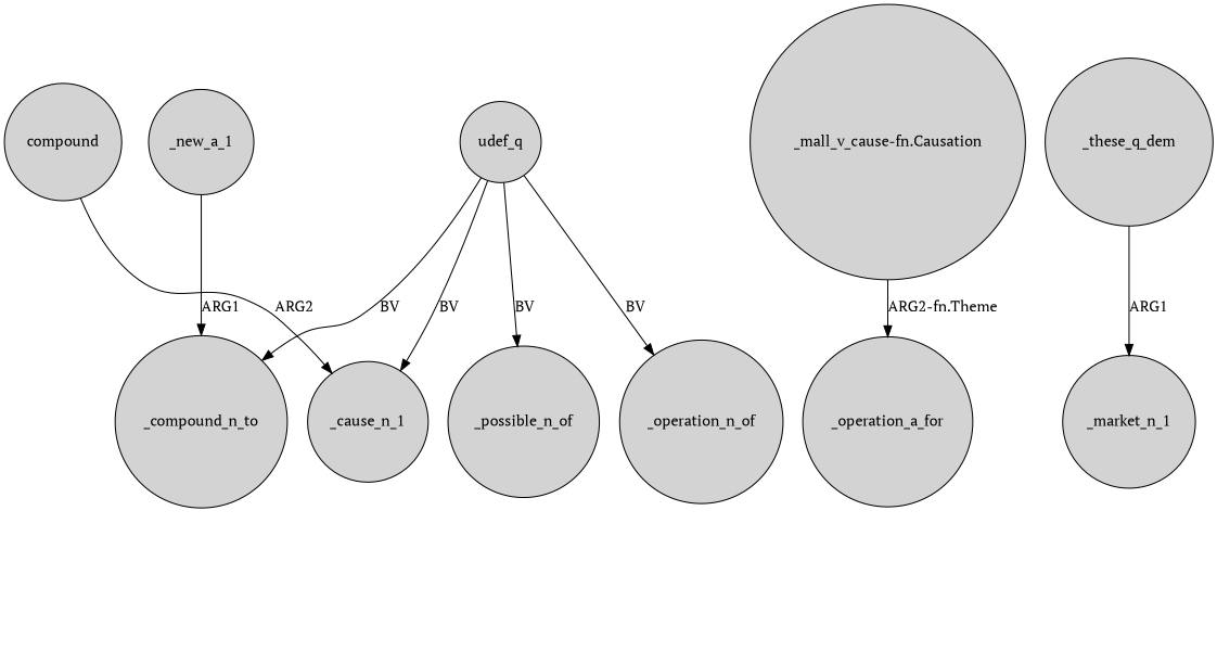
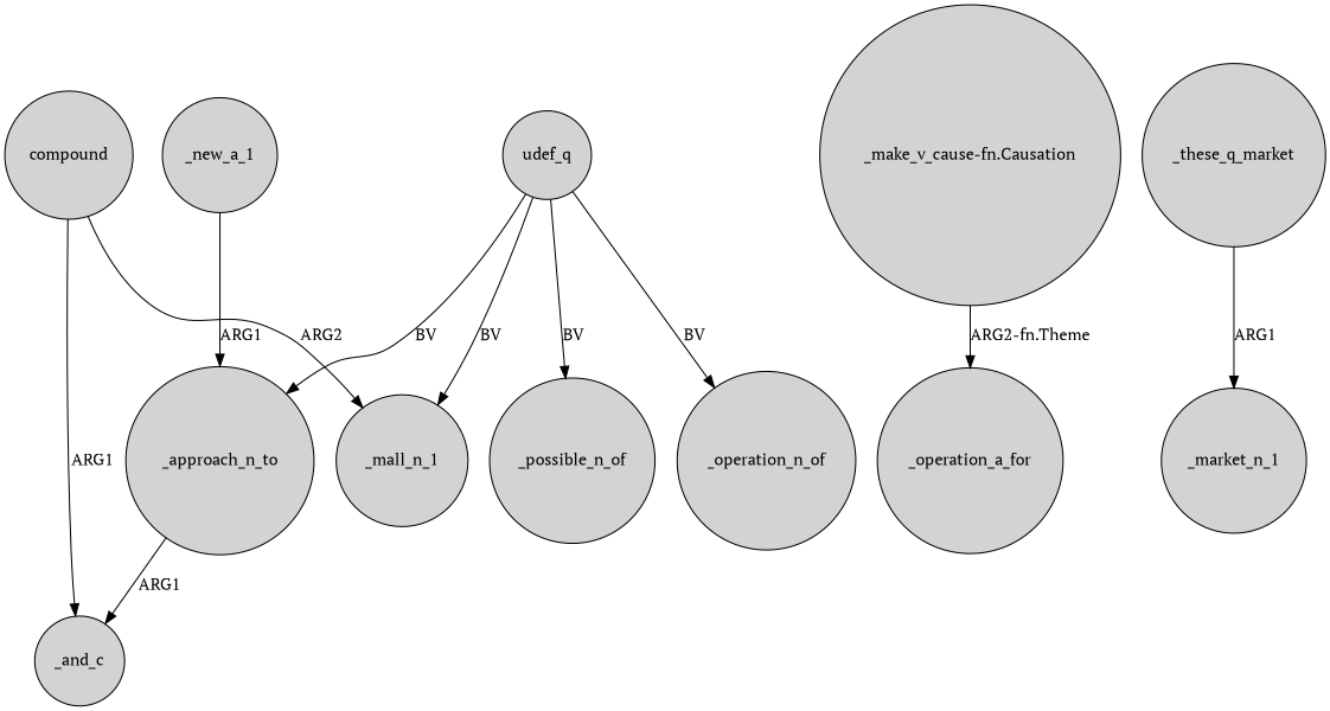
  digraph {
    fontname="PT Serif"
    node [fontname="PT Serif" shape=circle style=filled]
    edge [fontname="PT Serif"]
    _new_a_1
-   _approach_n_to [label=_compound_n_to]
+   _approach_n_to
+   _and_c
    udef_q
-   _mall_n_1 [label=_cause_n_1]
+   _mall_n_1
    _operation_n_of
    n7 [label=_possible_n_of]
    n8 [label=_operation_a_for]
    compound
-   _these_q_dem
+   _these_q_dem [label=_these_q_market]
    _market_n_1
-   "_make_v_cause-fn.Causation" [label="_mall_v_cause-fn.Causation"]
+   "_make_v_cause-fn.Causation"
    _new_a_1 -> _approach_n_to [label=ARG1]
+   _approach_n_to -> _and_c [label=ARG1]
    udef_q -> _approach_n_to [label=BV]
    udef_q -> _mall_n_1 [label=BV]
    udef_q -> _operation_n_of [label=BV]
    udef_q -> n7 [label=BV]
+   compound -> _and_c [label=ARG1]
    compound -> _mall_n_1 [label=ARG2]
    _these_q_dem -> _market_n_1 [label=ARG1]
    "_make_v_cause-fn.Causation" -> n8 [label="ARG2-fn.Theme"]
  }
